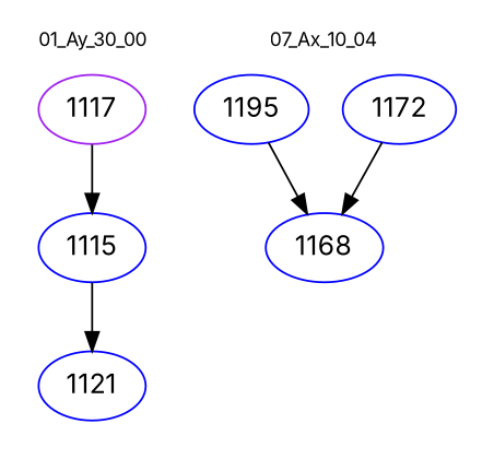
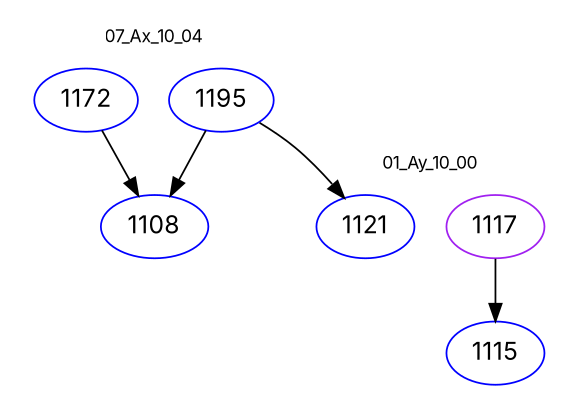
  digraph {
    fontname=Inter
    node [color=blue fontname=Inter]
    edge [color=black fontname=Inter]
    n1 [color=purple label=1117]
    n2 [label=1115]
    n3 [label=1121]
    n4 [label=1172]
-   n5 [label=1168]
+   n5 [label=1108]
    n6 [label=1195]
    subgraph cluster_1 {
      color=white
      fontsize=10
-     label="01_Ay_30_00"
+     label="01_Ay_10_00"
      n1
      n2
      n3
    }
    subgraph cluster_2 {
      color=white
      fontsize=10
      label="07_Ax_10_04"
      n4
      n5
      n6
    }
    n1 -> n2
-   n2 -> n3
+   n6 -> n3
    n4 -> n5
    n6 -> n5
  }
